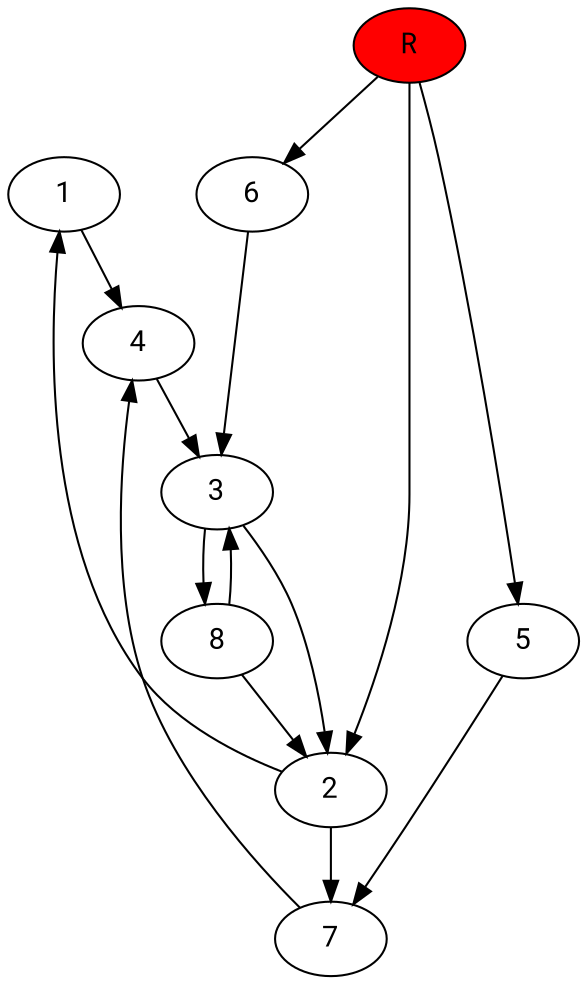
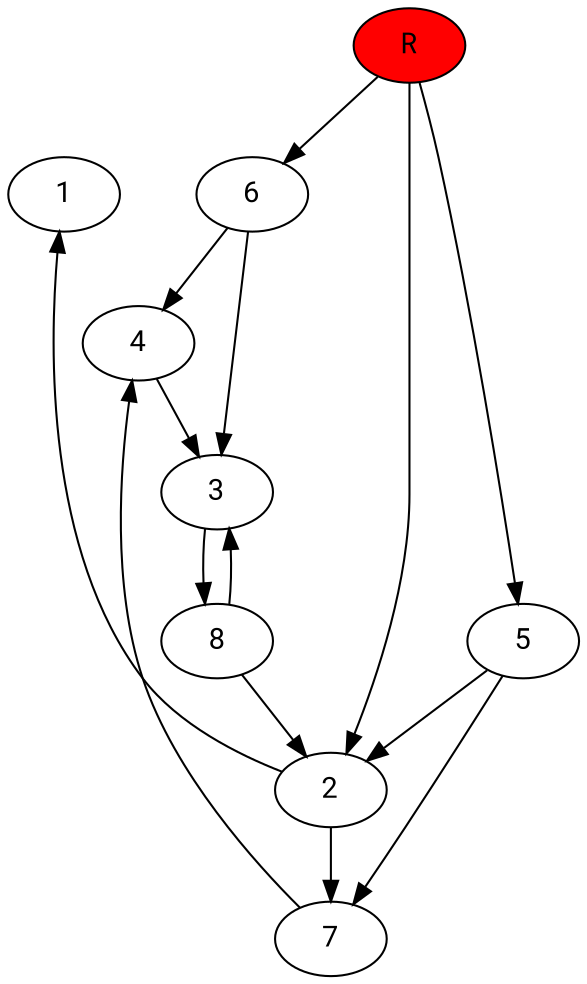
  digraph {
    fontname="Roboto Mono"
    node [fontname="Roboto Mono"]
    edge [fontname="Roboto Mono"]
    1
    4
    3
    2
    7
    8
    6
    R [fillcolor="#ff0000" style=filled]
    5
-   1 -> 4
+   6 -> 4
    4 -> 3
-   3 -> 2
+   5 -> 2
    3 -> 8
    2 -> 1
    2 -> 7
    7 -> 4
    8 -> 3
    8 -> 2
    6 -> 3
    R -> 2
    R -> 6
    R -> 5
    5 -> 7
  }
